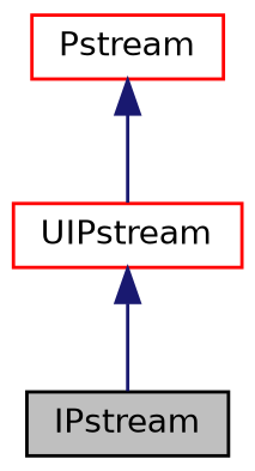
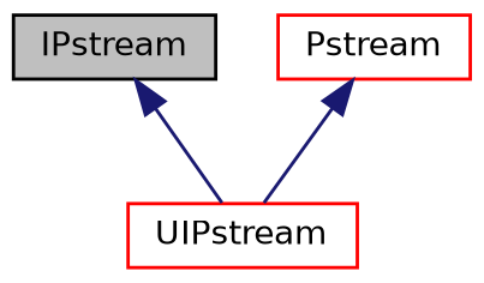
  digraph {
    node [color=red fontname=Helvetica fontsize=10 shape=record]
    edge [color=midnightblue dir=back fontname=Helvetica fontsize=10 labelfontname=Helvetica labelfontsize=10 style=solid]
    n1 [color=black fillcolor=grey75 fontcolor=black height=0.2 label=IPstream style=filled width=0.4]
    n2 [height=0.2 label=Pstream width=0.4]
    n3 [height=0.2 label=UIPstream width=0.4]
    n2 -> n3
-   n3 -> n1
+   n1 -> n3
  }
